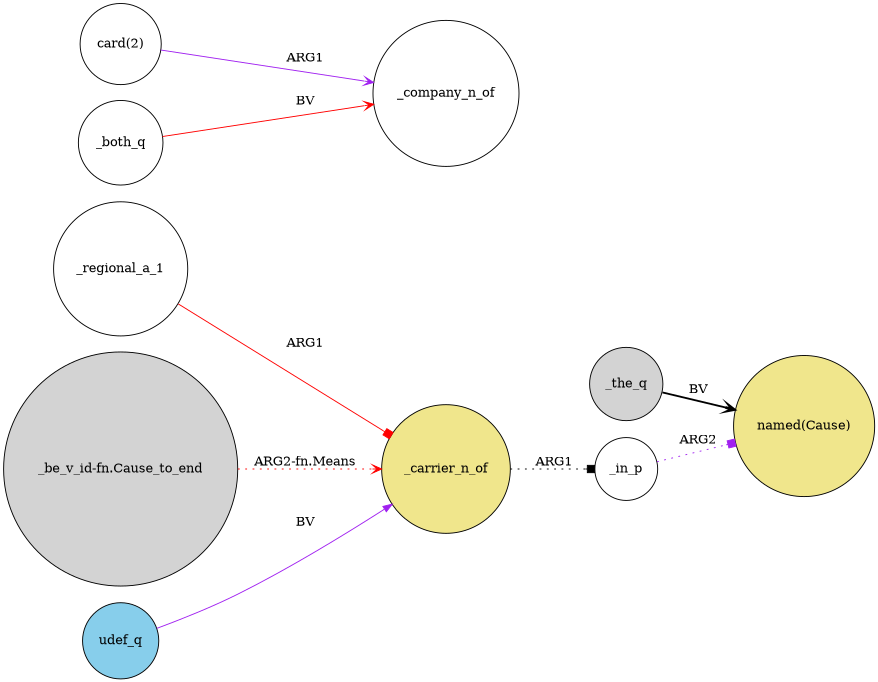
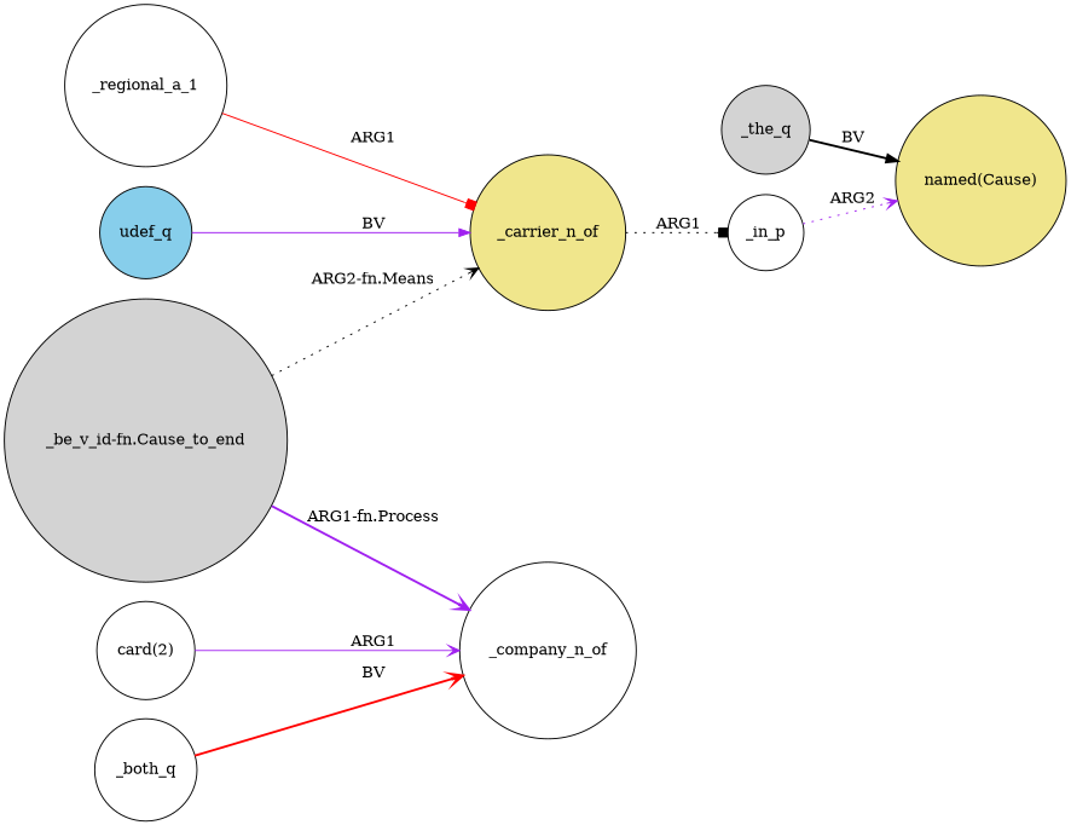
  digraph {
    rankdir=LR
    node [fillcolor=white shape=circle style=filled]
    edge [arrowhead=vee color=purple style=dotted]
    _carrier_n_of [fillcolor=khaki]
    _regional_a_1
    _in_p
    "_be_v_id-fn.Cause_to_end" [fillcolor=lightgrey]
    _company_n_of
    "card(2)"
    n7 [fillcolor=khaki label="named(Cause)"]
    _both_q
    _the_q [fillcolor=lightgrey]
    udef_q [fillcolor=skyblue]
    _carrier_n_of -> _in_p [arrowhead=box color=black label=ARG1]
    _regional_a_1 -> _carrier_n_of [arrowhead=box color=red label=ARG1 style=solid]
-   _in_p -> n7 [arrowhead=box label=ARG2]
-   "_be_v_id-fn.Cause_to_end" -> _carrier_n_of [color=red label="ARG2-fn.Means"]
+   _in_p -> n7 [label=ARG2]
+   "_be_v_id-fn.Cause_to_end" -> _carrier_n_of [color=black label="ARG2-fn.Means"]
+   "_be_v_id-fn.Cause_to_end" -> _company_n_of [label="ARG1-fn.Process" style=bold]
    "card(2)" -> _company_n_of [label=ARG1 style=solid]
-   _both_q -> _company_n_of [color=red label=BV style=solid]
-   _the_q -> n7 [color=black label=BV style=bold]
+   _both_q -> _company_n_of [color=red label=BV style=bold]
+   _the_q -> n7 [arrowhead=normal color=black label=BV style=bold]
    udef_q -> _carrier_n_of [arrowhead=normal label=BV style=solid]
  }
